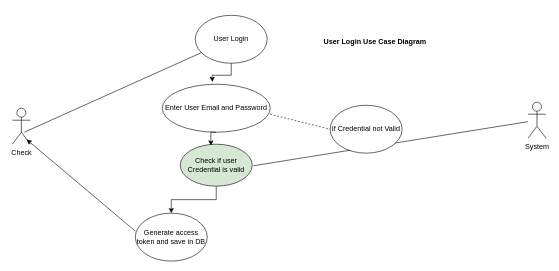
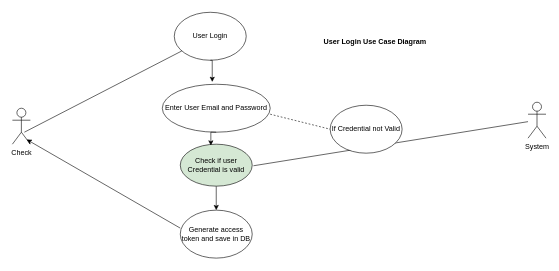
  <mxCell id="0" />
  <mxCell id="1" parent="0" />
  <mxCell id="2" value="System" style="shape=umlActor;verticalLabelPosition=bottom;verticalAlign=top;html=1;" parent="1" vertex="1"><mxGeometry x="880" y="170" width="30" height="60" as="geometry" /></mxCell>
- <mxCell id="3" value="User Login" style="ellipse;whiteSpace=wrap;html=1;" parent="1" vertex="1"><mxGeometry x="325" y="25" width="120" height="80" as="geometry" /></mxCell>
+ <mxCell id="3" value="User Login" style="ellipse;whiteSpace=wrap;html=1;" parent="1" vertex="1"><mxGeometry x="290" y="20" width="120" height="80" as="geometry" /></mxCell>
  <mxCell id="4" value="Check" style="shape=umlActor;verticalLabelPosition=bottom;verticalAlign=top;html=1;" vertex="1" parent="1"><mxGeometry x="20" y="180" width="30" height="60" as="geometry" /></mxCell>
- <mxCell id="5" value="Generate access token and save in DB" style="ellipse;whiteSpace=wrap;html=1;" vertex="1" parent="1"><mxGeometry x="225" y="355" width="120" height="80" as="geometry" /></mxCell>
+ <mxCell id="5" value="Generate access token and save in DB" style="ellipse;whiteSpace=wrap;html=1;" vertex="1" parent="1"><mxGeometry x="300" y="350" width="120" height="80" as="geometry" /></mxCell>
  <mxCell id="6" style="edgeStyle=orthogonalEdgeStyle;rounded=0;orthogonalLoop=1;jettySize=auto;html=1;entryX=0.5;entryY=0;entryDx=0;entryDy=0;" edge="1" parent="1" source="7" target="5"><mxGeometry relative="1" as="geometry" /></mxCell>
  <mxCell id="7" value="Check if user Credential is valid" style="ellipse;whiteSpace=wrap;html=1;fillColor=#d5e8d4;" vertex="1" parent="1"><mxGeometry x="300" y="240" width="120" height="70" as="geometry" /></mxCell>
  <mxCell id="8" value="Enter User Email and Password" style="ellipse;whiteSpace=wrap;html=1;" vertex="1" parent="1"><mxGeometry x="270" y="140" width="180" height="80" as="geometry" /></mxCell>
  <mxCell id="9" value="" style="endArrow=none;html=1;rounded=0;" edge="1" parent="1" target="3"><mxGeometry width="50" height="50" relative="1" as="geometry"><mxPoint x="40" y="220" as="sourcePoint" /><mxPoint x="90" y="170" as="targetPoint" /></mxGeometry></mxCell>
  <mxCell id="10" style="edgeStyle=orthogonalEdgeStyle;rounded=0;orthogonalLoop=1;jettySize=auto;html=1;exitX=0.5;exitY=1;exitDx=0;exitDy=0;entryX=0.425;entryY=0.032;entryDx=0;entryDy=0;entryPerimeter=0;" edge="1" parent="1" source="8" target="7"><mxGeometry relative="1" as="geometry" /></mxCell>
  <mxCell id="11" value="" style="endArrow=none;html=1;rounded=0;" edge="1" parent="1" target="2"><mxGeometry width="50" height="50" relative="1" as="geometry"><mxPoint x="422" y="276" as="sourcePoint" /><mxPoint x="685" y="140" as="targetPoint" /></mxGeometry></mxCell>
  <mxCell id="12" value="&lt;b&gt;User Login Use Case Diagram&lt;/b&gt;" style="text;html=1;align=center;verticalAlign=middle;whiteSpace=wrap;rounded=0;" vertex="1" parent="1"><mxGeometry x="480" y="30" width="290" height="80" as="geometry" /></mxCell>
  <mxCell id="13" style="edgeStyle=orthogonalEdgeStyle;rounded=0;orthogonalLoop=1;jettySize=auto;html=1;exitX=0.5;exitY=1;exitDx=0;exitDy=0;entryX=0.463;entryY=-0.048;entryDx=0;entryDy=0;entryPerimeter=0;" edge="1" parent="1" source="3" target="8"><mxGeometry relative="1" as="geometry" /></mxCell>
  <mxCell id="14" value="If Credential not Valid" style="ellipse;whiteSpace=wrap;html=1;" vertex="1" parent="1"><mxGeometry x="550" y="175" width="120" height="80" as="geometry" /></mxCell>
  <mxCell id="15" value="" style="endArrow=none;dashed=1;html=1;rounded=0;entryX=0;entryY=0.5;entryDx=0;entryDy=0;" edge="1" parent="1" target="14"><mxGeometry width="50" height="50" relative="1" as="geometry"><mxPoint x="450" y="190" as="sourcePoint" /><mxPoint x="500" y="140" as="targetPoint" /></mxGeometry></mxCell>
  <mxCell id="16" value="" style="endArrow=classic;html=1;rounded=0;entryX=0.793;entryY=0.87;entryDx=0;entryDy=0;entryPerimeter=0;exitX=0;exitY=0.375;exitDx=0;exitDy=0;exitPerimeter=0;" edge="1" parent="1" source="5" target="4"><mxGeometry width="50" height="50" relative="1" as="geometry"><mxPoint x="460" y="300" as="sourcePoint" /><mxPoint x="510" y="250" as="targetPoint" /></mxGeometry></mxCell>
